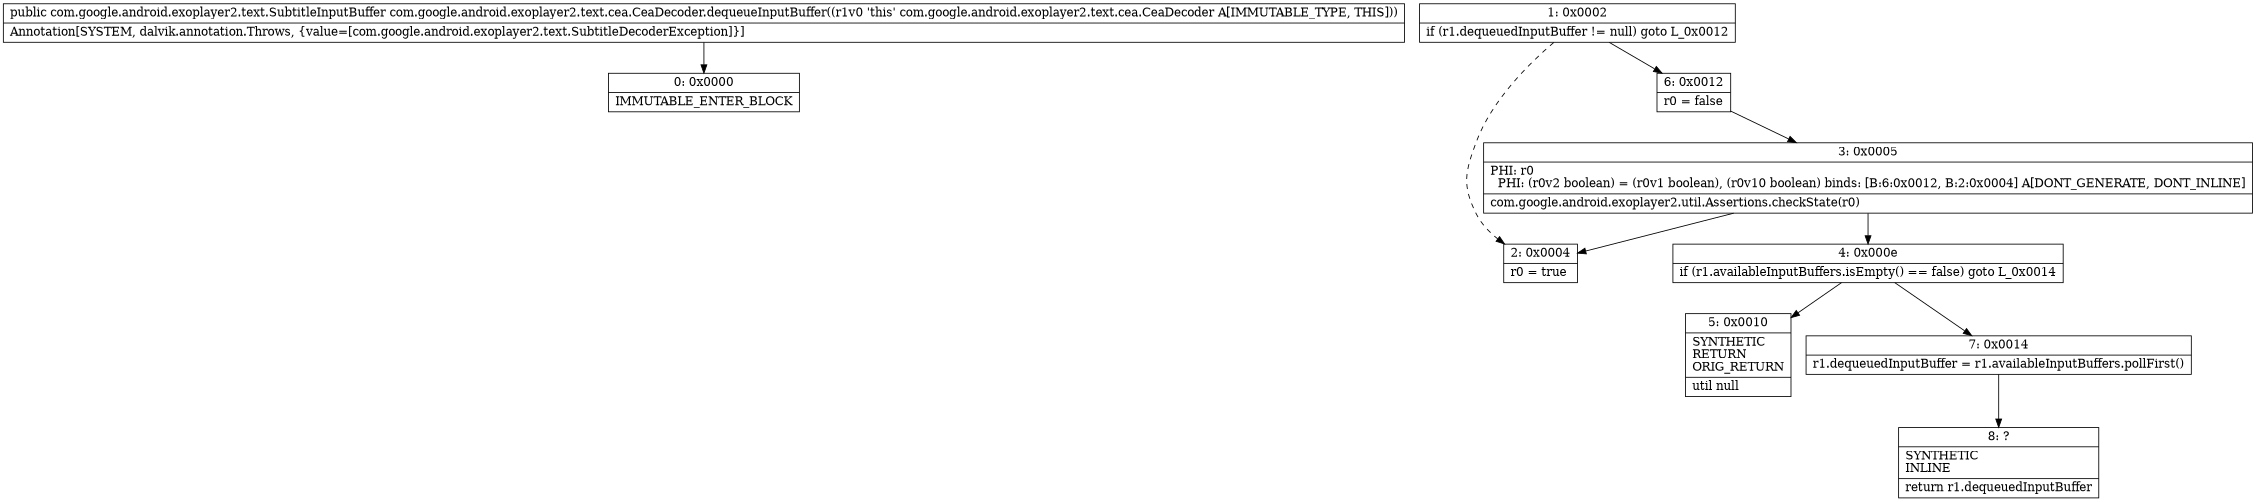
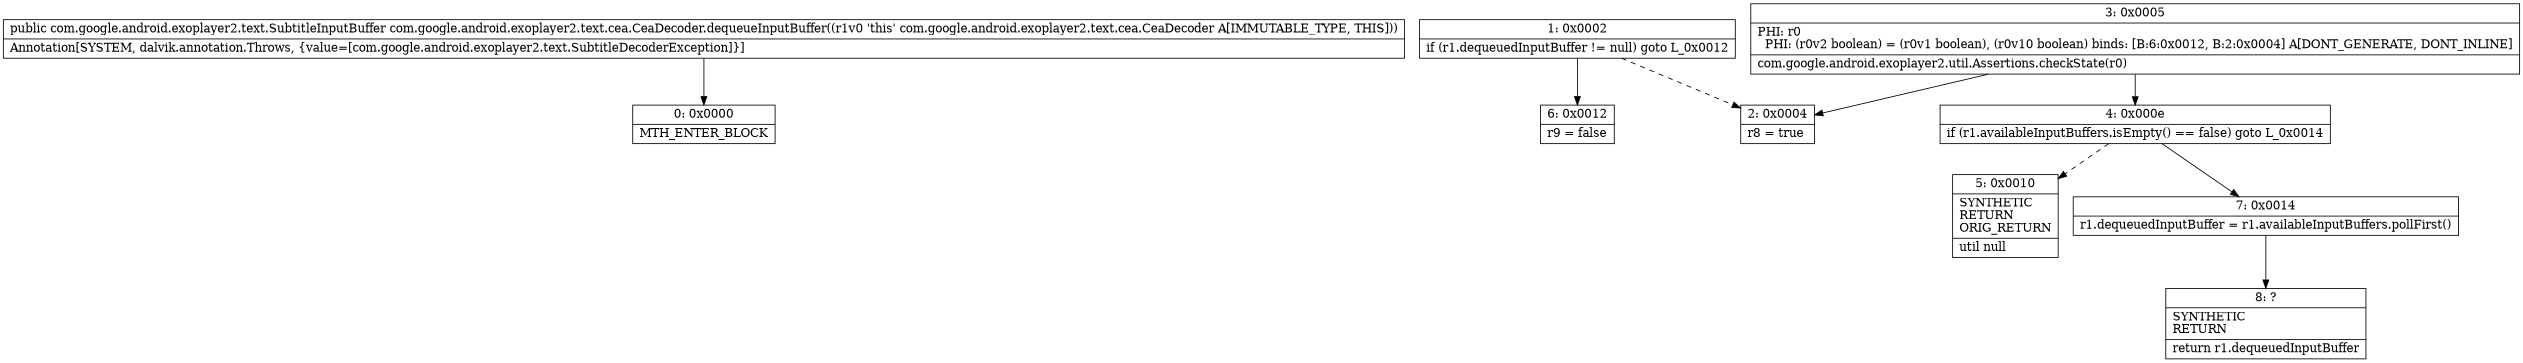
  digraph {
    node [shape=record]
-   n1 [label="{0\:\ 0x0000|IMMUTABLE_ENTER_BLOCK\l}"]
+   n1 [label="{0\:\ 0x0000|MTH_ENTER_BLOCK\l}"]
    n2 [label="{1\:\ 0x0002|if (r1.dequeuedInputBuffer != null) goto L_0x0012\l}"]
-   n3 [label="{2\:\ 0x0004|r0 = true\l}"]
-   n4 [label="{6\:\ 0x0012|r0 = false\l}"]
+   n3 [label="{2\:\ 0x0004|r8 = true\l}"]
+   n4 [label="{6\:\ 0x0012|r9 = false\l}"]
    n5 [label="{3\:\ 0x0005|PHI: r0 \l  PHI: (r0v2 boolean) = (r0v1 boolean), (r0v10 boolean) binds: [B:6:0x0012, B:2:0x0004] A[DONT_GENERATE, DONT_INLINE]\l|com.google.android.exoplayer2.util.Assertions.checkState(r0)\l}"]
    n6 [label="{4\:\ 0x000e|if (r1.availableInputBuffers.isEmpty() == false) goto L_0x0014\l}"]
    n7 [label="{5\:\ 0x0010|SYNTHETIC\lRETURN\lORIG_RETURN\l|util null\l}"]
    n8 [label="{7\:\ 0x0014|r1.dequeuedInputBuffer = r1.availableInputBuffers.pollFirst()\l}"]
-   n9 [label="{8\:\ ?|SYNTHETIC\lINLINE\l|return r1.dequeuedInputBuffer\l}"]
+   n9 [label="{8\:\ ?|SYNTHETIC\lRETURN\l|return r1.dequeuedInputBuffer\l}"]
    n10 [label="{public com.google.android.exoplayer2.text.SubtitleInputBuffer com.google.android.exoplayer2.text.cea.CeaDecoder.dequeueInputBuffer((r1v0 'this' com.google.android.exoplayer2.text.cea.CeaDecoder A[IMMUTABLE_TYPE, THIS]))  | Annotation[SYSTEM, dalvik.annotation.Throws, \{value=[com.google.android.exoplayer2.text.SubtitleDecoderException]\}]\l}"]
    n2 -> n3 [style=dashed]
    n2 -> n4
-   n4 -> n5
    n5 -> n3
    n5 -> n6
-   n6 -> n7 [style=solid]
+   n6 -> n7 [style=dashed]
    n6 -> n8
    n8 -> n9
    n10 -> n1
  }
